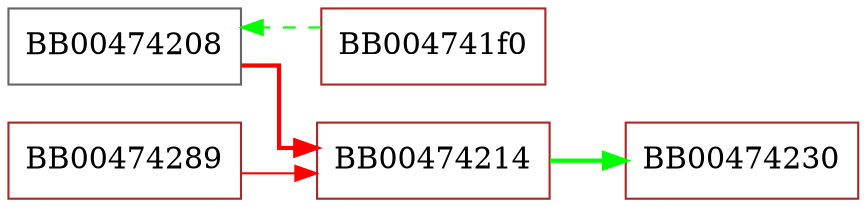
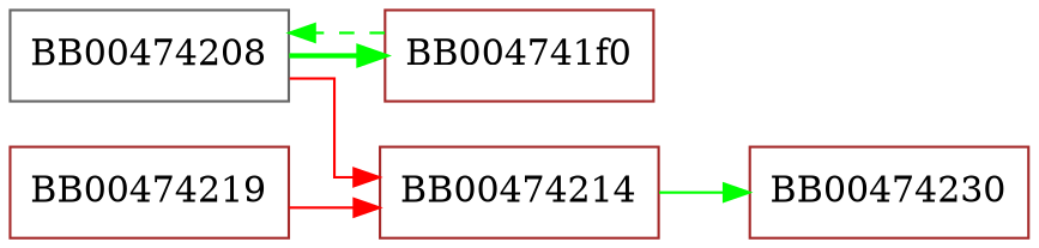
  digraph {
    rankdir=LR
    splines=ortho
    node [color=brown shape=box]
    edge [color=green style=bold]
    BB00474208 [color=gray40]
    BB004741f0
    BB00474214
    BB00474230
-   BB00474219 [label=BB00474289]
-   BB00474208 -> BB00474214 [color=red]
+   BB00474219
+   BB00474208 -> BB004741f0
+   BB00474208 -> BB00474214 [color=red style=solid]
    BB004741f0 -> BB00474208 [style=dashed]
-   BB00474214 -> BB00474230
+   BB00474214 -> BB00474230 [style=solid]
    BB00474219 -> BB00474214 [color=red style=solid]
  }
